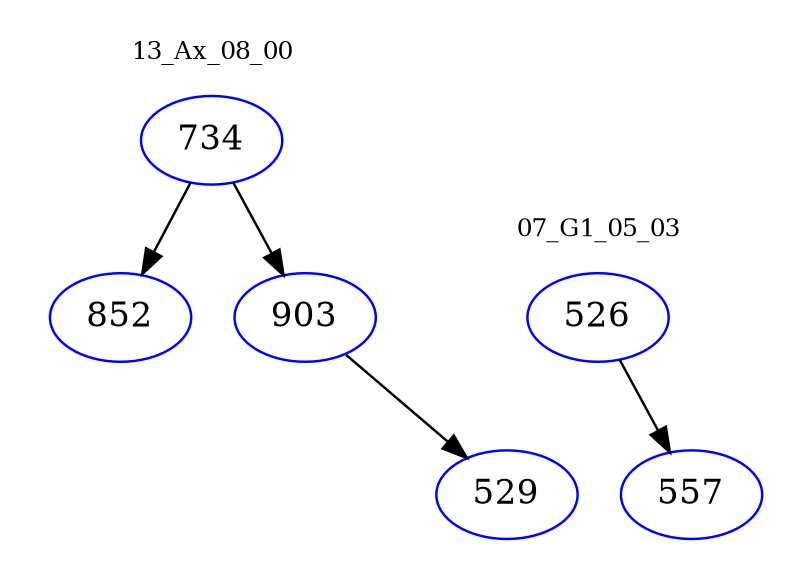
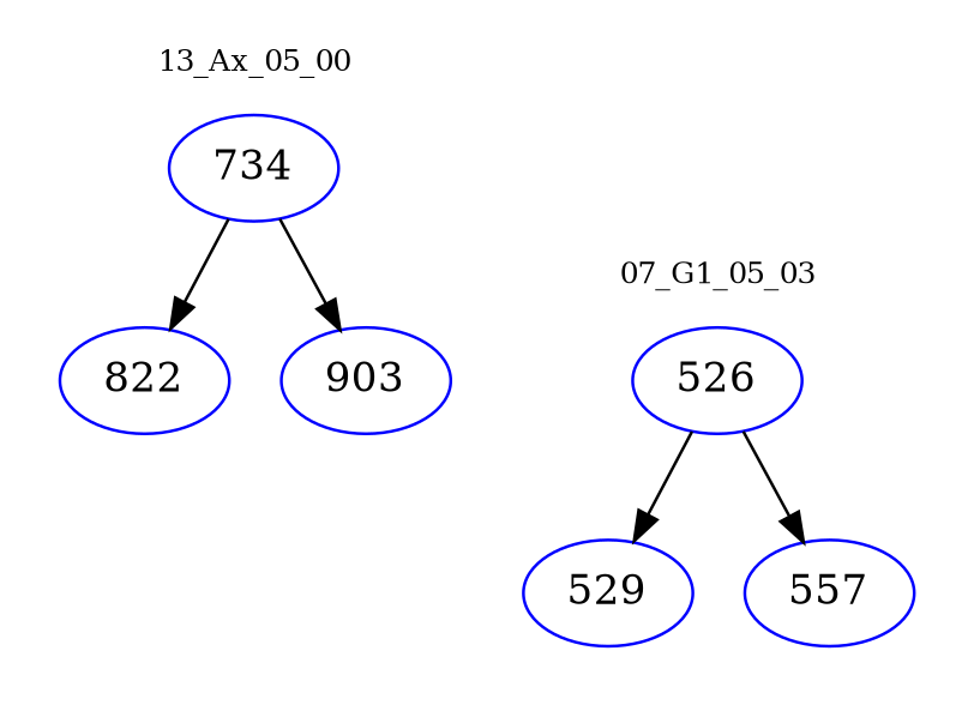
  digraph {
    node [color=blue]
    edge [color=black]
    n1 [label=734]
-   n2 [label=852]
+   n2 [label=822]
    n3 [label=903]
    n4 [label=526]
    n5 [label=529]
    n6 [label=557]
    subgraph cluster_1 {
      color=white
      fontsize=10
-     label="13_Ax_08_00"
+     label="13_Ax_05_00"
      n1
      n2
      n3
    }
    subgraph cluster_2 {
      color=white
      fontsize=10
      label="07_G1_05_03"
      n4
      n5
      n6
    }
    n1 -> n2
    n1 -> n3
-   n3 -> n5
+   n4 -> n5
    n4 -> n6
  }
